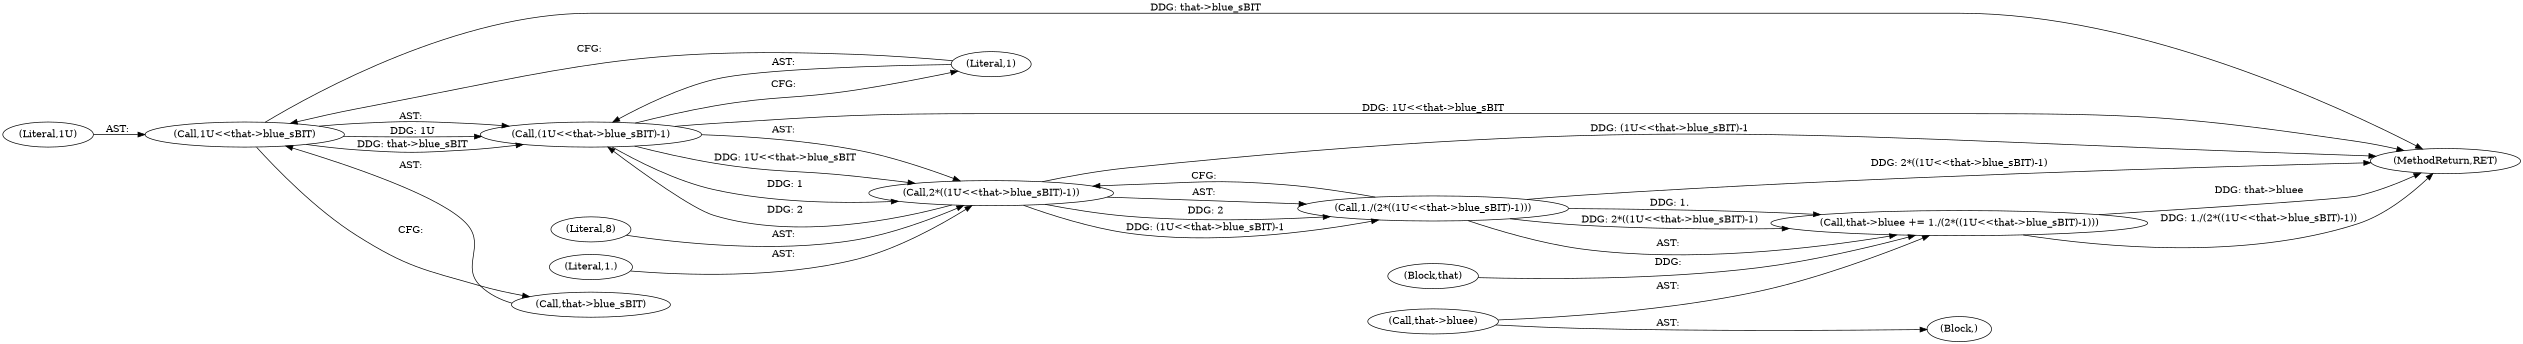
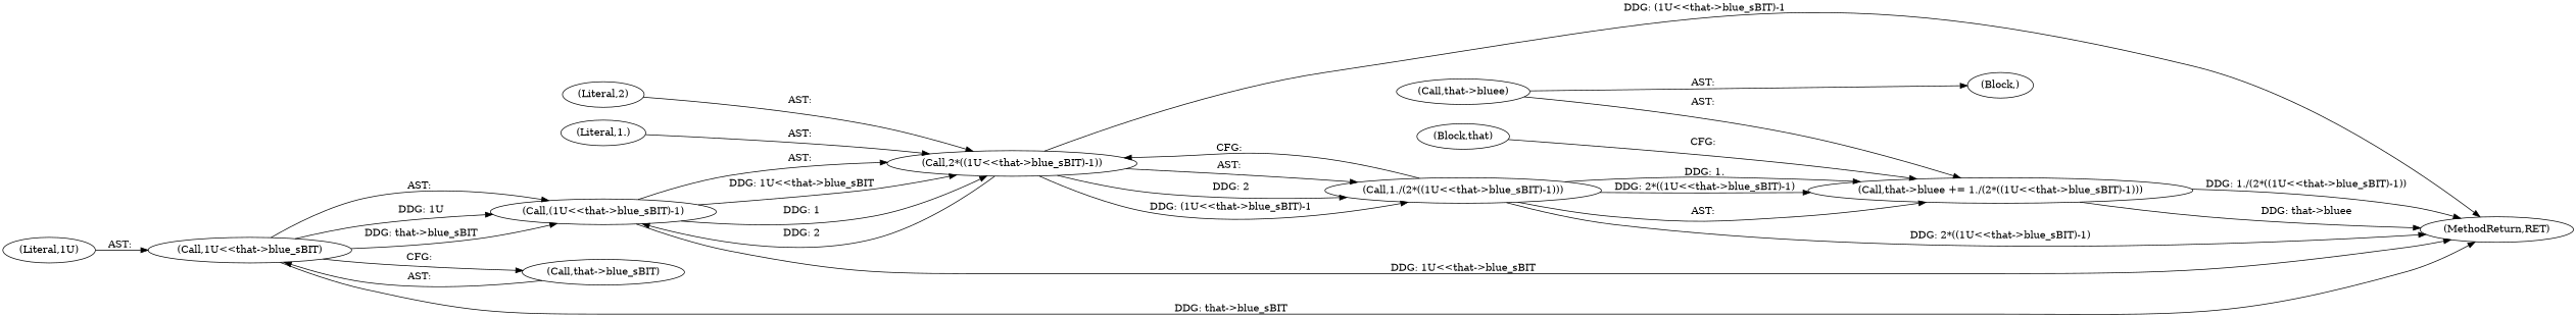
  digraph {
    rankdir=LR
    n1 [label="(Call,1U<<that->blue_sBIT)"]
    n2 [label="(Call,(1U<<that->blue_sBIT)-1)"]
    n3 [label="(Call,that->blue_sBIT)"]
    n4 [label="(MethodReturn,RET)"]
    n5 [label="(Call,2*((1U<<that->blue_sBIT)-1))"]
-   n6 [label="(Literal,1)"]
    n7 [label="(Call,1./(2*((1U<<that->blue_sBIT)-1)))"]
    n8 [label="(Call,that->bluee += 1./(2*((1U<<that->blue_sBIT)-1)))"]
    n9 [label="(Block,)"]
-   n10 [label="(Literal,8)"]
+   n10 [label="(Literal,2)"]
    n11 [label="(Block,that)"]
    n12 [label="(Literal,1.)"]
    n13 [label="(Call,that->bluee)"]
    n14 [label="(Literal,1U)"]
    n1 -> n2 [label="AST: "]
    n1 -> n2 [label="DDG: 1U"]
    n1 -> n2 [label="DDG: that->blue_sBIT"]
    n1 -> n3 [label="CFG: "]
    n1 -> n4 [label="DDG: that->blue_sBIT"]
    n2 -> n4 [label="DDG: 1U<<that->blue_sBIT"]
    n2 -> n5 [label="AST: "]
    n2 -> n5 [label="DDG: 1U<<that->blue_sBIT"]
    n2 -> n5 [label="DDG: 1"]
-   n2 -> n6 [label="CFG: "]
    n3 -> n1 [label="AST: "]
    n5 -> n2 [label="DDG: 2"]
    n5 -> n4 [label="DDG: (1U<<that->blue_sBIT)-1"]
    n5 -> n7 [label="AST: "]
    n5 -> n7 [label="DDG: 2"]
    n5 -> n7 [label="DDG: (1U<<that->blue_sBIT)-1"]
-   n6 -> n1 [label="CFG: "]
-   n6 -> n2 [label="AST: "]
    n7 -> n4 [label="DDG: 2*((1U<<that->blue_sBIT)-1)"]
    n7 -> n5 [label="CFG: "]
    n7 -> n8 [label="AST: "]
    n7 -> n8 [label="DDG: 1."]
    n7 -> n8 [label="DDG: 2*((1U<<that->blue_sBIT)-1)"]
    n8 -> n4 [label="DDG: that->bluee"]
    n8 -> n4 [label="DDG: 1./(2*((1U<<that->blue_sBIT)-1))"]
    n10 -> n5 [label="AST: "]
-   n11 -> n8 [label="DDG: "]
+   n11 -> n8 [label="CFG: "]
    n12 -> n5 [label="AST: "]
    n13 -> n8 [label="AST: "]
    n13 -> n9 [label="AST: "]
    n14 -> n1 [label="AST: "]
  }
